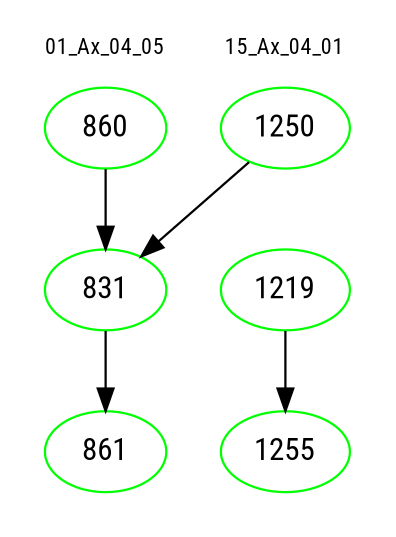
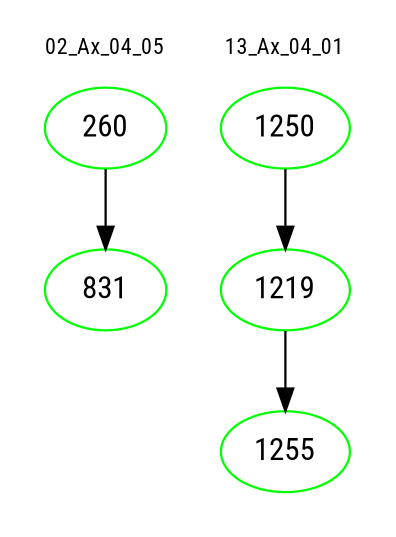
  digraph {
    fontname="Roboto Condensed"
    node [color=green fontname="Roboto Condensed"]
    edge [color=black fontname="Roboto Condensed"]
-   n1 [label=860]
+   n1 [label=260]
    n2 [label=831]
-   n3 [label=861]
    n4 [label=1250]
    n5 [label=1219]
    n6 [label=1255]
    subgraph cluster_1 {
      color=white
      fontsize=10
-     label="01_Ax_04_05"
+     label="02_Ax_04_05"
      n1
      n2
-     n3
    }
    subgraph cluster_2 {
      color=white
      fontsize=10
-     label="15_Ax_04_01"
+     label="13_Ax_04_01"
      n4
      n5
      n6
    }
    n1 -> n2
-   n2 -> n3
-   n4 -> n2
+   n4 -> n5
    n5 -> n6
  }
